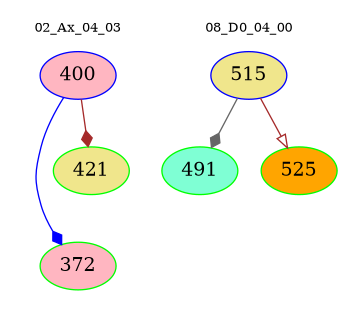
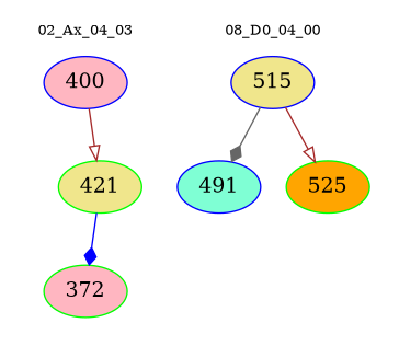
  digraph {
    node [color=green fillcolor=lightpink style=filled]
    edge [arrowhead=diamond color=brown]
    n1 [color=blue label=400]
    n2 [label=372]
    n3 [fillcolor=khaki label=421]
    n4 [color=blue fillcolor=khaki label=515]
-   n5 [fillcolor=aquamarine label=491]
+   n5 [color=blue fillcolor=aquamarine label=491]
    n6 [fillcolor=orange label=525]
    subgraph cluster_1 {
      color=white
      fontsize=10
      label="02_Ax_04_03"
      n1
      n2
      n3
    }
    subgraph cluster_2 {
      color=white
      fontsize=10
      label="08_D0_04_00"
      n4
      n5
      n6
    }
-   n1 -> n2 [color=blue]
-   n1 -> n3
+   n3 -> n2 [color=blue]
+   n1 -> n3 [arrowhead=onormal]
    n4 -> n5 [color=gray40]
    n4 -> n6 [arrowhead=onormal]
  }
